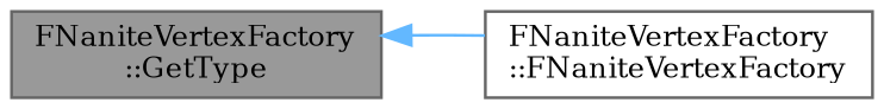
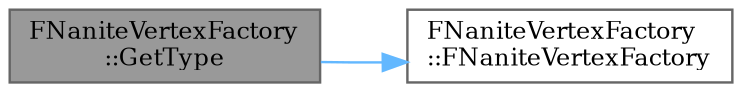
  digraph {
    rankdir=LR
    fontname="DejaVu Serif"
    node [fontname="DejaVu Serif" fontsize=10 shape=box style=filled]
    n1 [color=gray40 fillcolor=grey60 fontcolor=black height=0.2 label="FNaniteVertexFactory\l::GetType" width=0.4]
    n2 [color=grey40 fillcolor=white height=0.2 label="FNaniteVertexFactory\l::FNaniteVertexFactory" width=0.4]
-   n2 -> n1 [color=steelblue1 fontname="DejaVu Serif" fontsize=10 labelfontname=Helvetica labelfontsize=10 style=solid]
+   n1 -> n2 [color=steelblue1 fontname="DejaVu Serif" fontsize=10 labelfontname=Helvetica labelfontsize=10 style=solid]
  }
